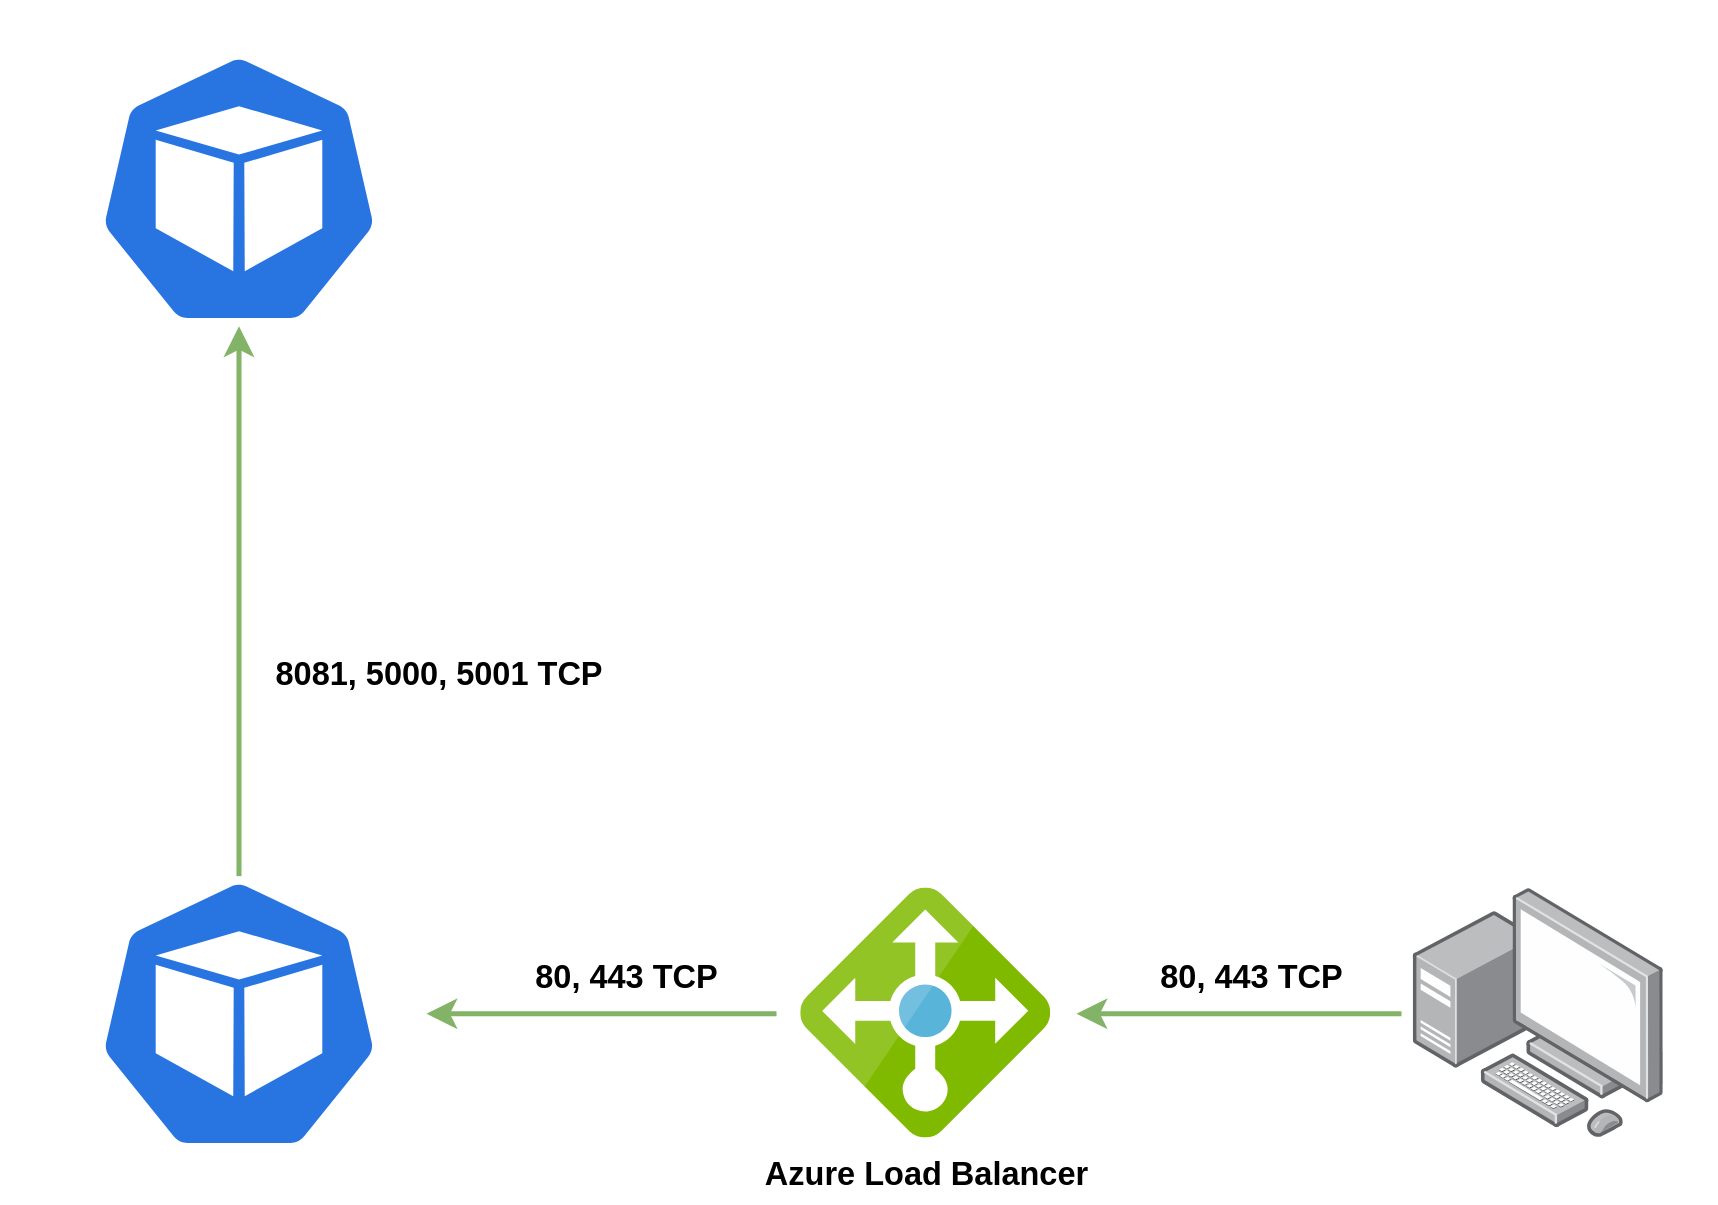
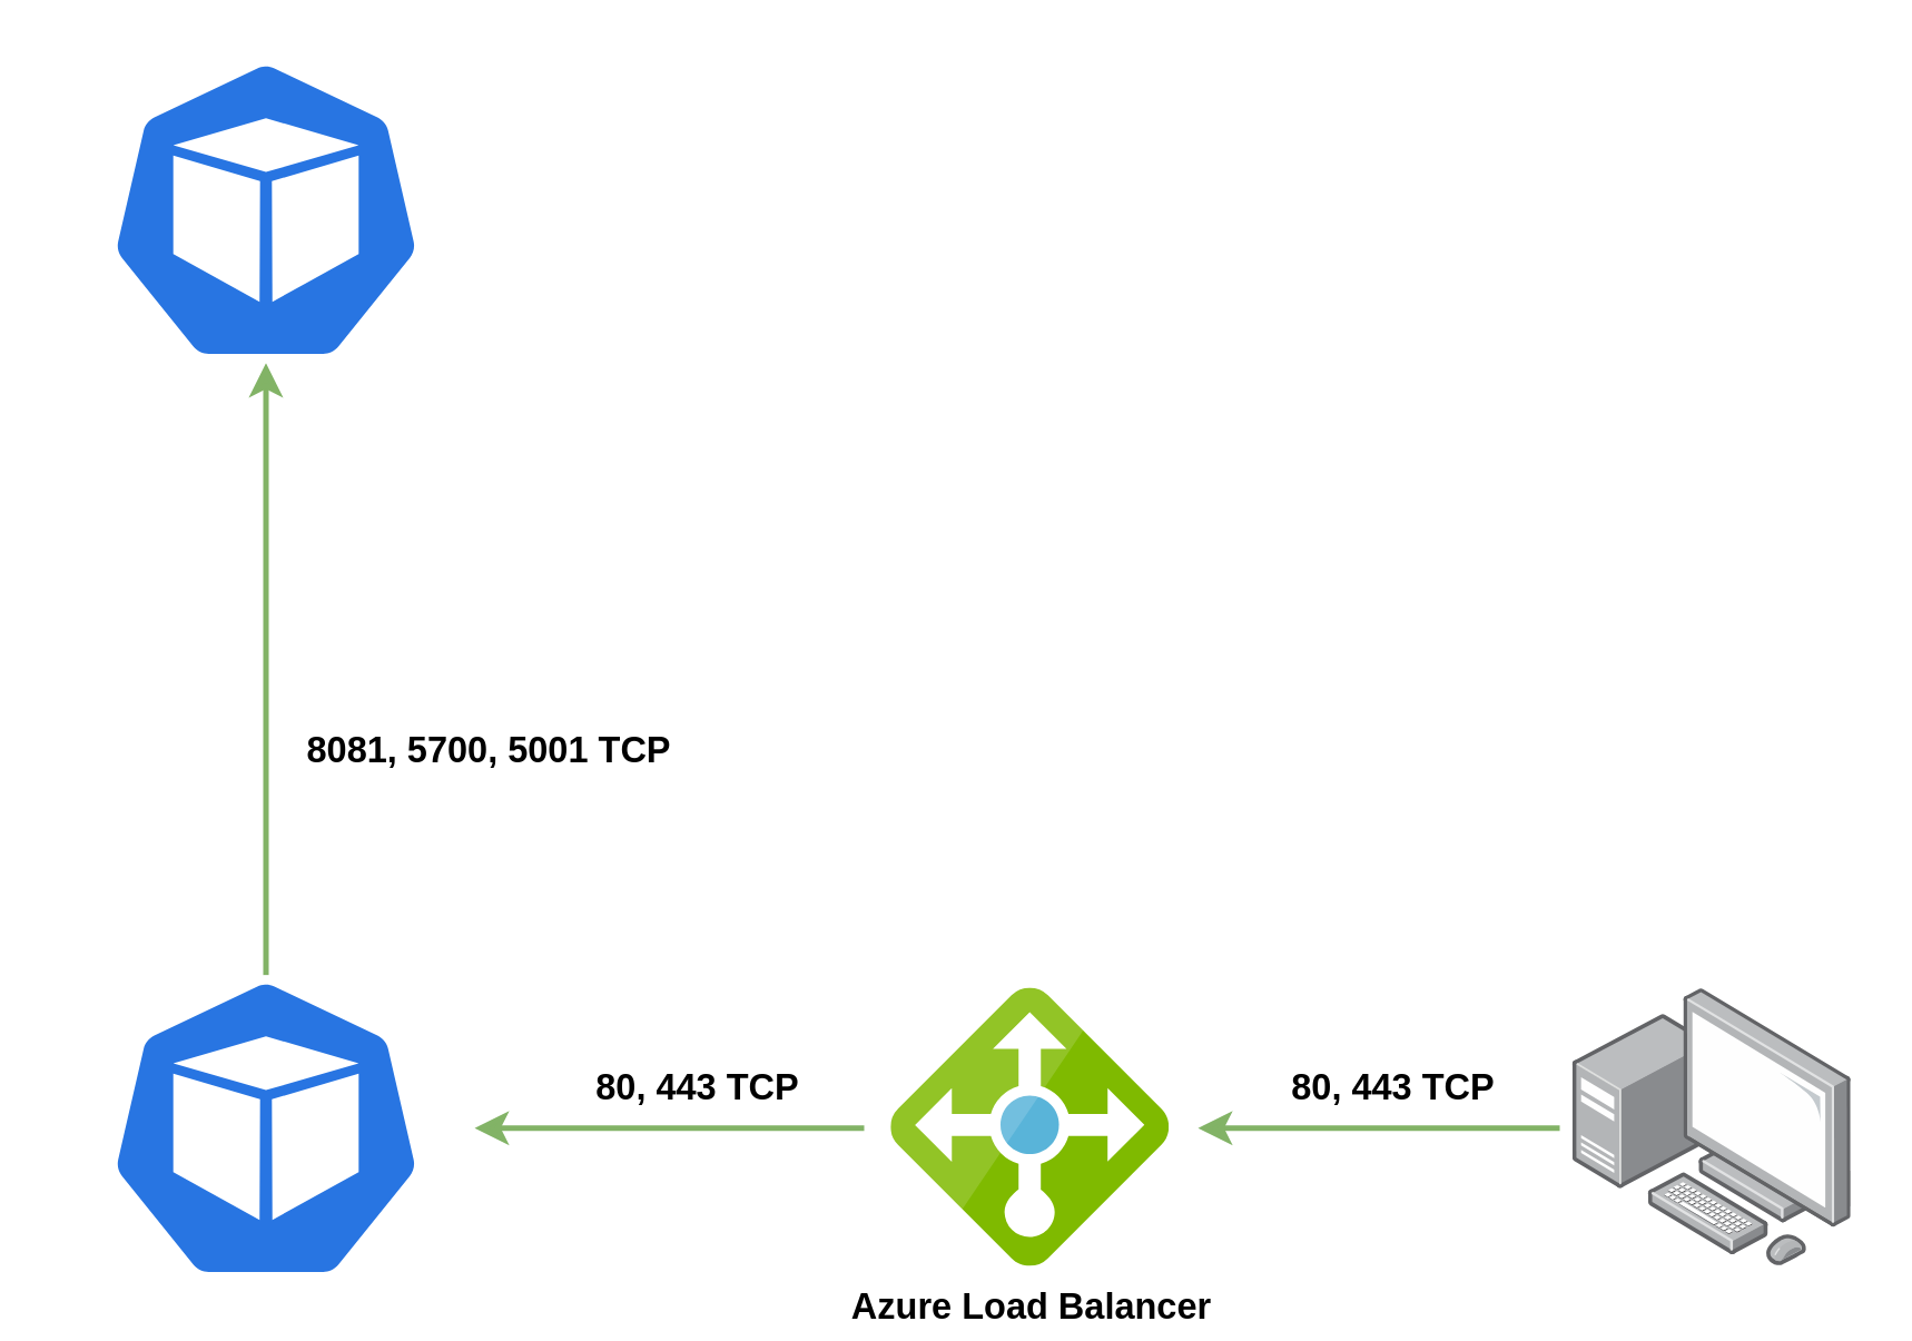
  <mxCell id="0" />
  <mxCell id="1" parent="0" />
  <mxCell id="2" value="" style="points=[];aspect=fixed;html=1;align=center;shadow=0;dashed=0;image;image=img/lib/allied_telesis/computer_and_terminals/Personal_Computer_with_Server.svg;rounded=1;" vertex="1" parent="1"><mxGeometry x="565" y="355" width="100" height="100" as="geometry" /></mxCell>
  <mxCell id="3" value="&lt;b&gt;&lt;font style=&quot;font-size: 13px&quot;&gt;80, 443 TCP&lt;/font&gt;&lt;/b&gt;" style="text;html=1;align=center;verticalAlign=middle;resizable=0;points=[];autosize=1;" vertex="1" parent="1"><mxGeometry x="455" y="380" width="90" height="20" as="geometry" /></mxCell>
  <mxCell id="4" value="" style="endArrow=classic;html=1;strokeWidth=2;fillColor=#d5e8d4;strokeColor=#82b366;" edge="1" parent="1"><mxGeometry width="50" height="50" relative="1" as="geometry"><mxPoint x="560" y="405" as="sourcePoint" /><mxPoint x="430" y="405" as="targetPoint" /></mxGeometry></mxCell>
  <mxCell id="5" value="" style="endArrow=classic;html=1;entryX=0.5;entryY=1;entryDx=0;entryDy=0;strokeWidth=2;fillColor=#d5e8d4;strokeColor=#82b366;entryPerimeter=0;exitX=0.5;exitY=0;exitDx=0;exitDy=0;exitPerimeter=0;" edge="1" parent="1" source="8" target="7"><mxGeometry width="50" height="50" relative="1" as="geometry"><mxPoint x="95" y="340" as="sourcePoint" /><mxPoint x="95" y="140" as="targetPoint" /></mxGeometry></mxCell>
- <mxCell id="6" value="&lt;font size=&quot;1&quot;&gt;&lt;b style=&quot;font-size: 13px&quot;&gt;8081, 5000, 5001 TCP&lt;br&gt;&lt;br&gt;&lt;/b&gt;&lt;/font&gt;" style="text;html=1;align=center;verticalAlign=middle;resizable=0;points=[];autosize=1;" vertex="1" parent="1"><mxGeometry x="100" y="257" width="150" height="40" as="geometry" /></mxCell>
+ <mxCell id="6" value="&lt;font size=&quot;1&quot;&gt;&lt;b style=&quot;font-size: 13px&quot;&gt;8081, 5700, 5001 TCP&lt;br&gt;&lt;br&gt;&lt;/b&gt;&lt;/font&gt;" style="text;html=1;align=center;verticalAlign=middle;resizable=0;points=[];autosize=1;" vertex="1" parent="1"><mxGeometry x="100" y="257" width="150" height="40" as="geometry" /></mxCell>
  <mxCell id="7" value="" style="html=1;dashed=0;whitespace=wrap;fillColor=#2875E2;strokeColor=#ffffff;points=[[0.005,0.63,0],[0.1,0.2,0],[0.9,0.2,0],[0.5,0,0],[0.995,0.63,0],[0.72,0.99,0],[0.5,1,0],[0.28,0.99,0]];shape=mxgraph.kubernetes.icon;prIcon=pod;rounded=1;" vertex="1" parent="1"><mxGeometry x="20" y="20" width="150" height="110" as="geometry" /></mxCell>
  <mxCell id="8" value="" style="html=1;dashed=0;whitespace=wrap;fillColor=#2875E2;strokeColor=#ffffff;points=[[0.005,0.63,0],[0.1,0.2,0],[0.9,0.2,0],[0.5,0,0],[0.995,0.63,0],[0.72,0.99,0],[0.5,1,0],[0.28,0.99,0]];shape=mxgraph.kubernetes.icon;prIcon=pod;rounded=1;" vertex="1" parent="1"><mxGeometry x="20" y="350" width="150" height="110" as="geometry" /></mxCell>
  <mxCell id="9" value="&lt;font size=&quot;1&quot;&gt;&lt;b style=&quot;font-size: 13px&quot;&gt;Azure Load Balancer&lt;/b&gt;&lt;/font&gt;" style="aspect=fixed;html=1;points=[];align=center;image;fontSize=12;image=img/lib/mscae/Load_Balancer_feature.svg;" vertex="1" parent="1"><mxGeometry x="320" y="355" width="100" height="100" as="geometry" /></mxCell>
  <mxCell id="10" value="&lt;b&gt;&lt;font style=&quot;font-size: 13px&quot;&gt;80, 443 TCP&lt;/font&gt;&lt;/b&gt;" style="text;html=1;align=center;verticalAlign=middle;resizable=0;points=[];autosize=1;" vertex="1" parent="1"><mxGeometry x="205" y="380" width="90" height="20" as="geometry" /></mxCell>
  <mxCell id="11" value="" style="endArrow=classic;html=1;strokeWidth=2;fillColor=#d5e8d4;strokeColor=#82b366;" edge="1" parent="1" target="8"><mxGeometry width="50" height="50" relative="1" as="geometry"><mxPoint x="310" y="405" as="sourcePoint" /><mxPoint x="180" y="405" as="targetPoint" /></mxGeometry></mxCell>
